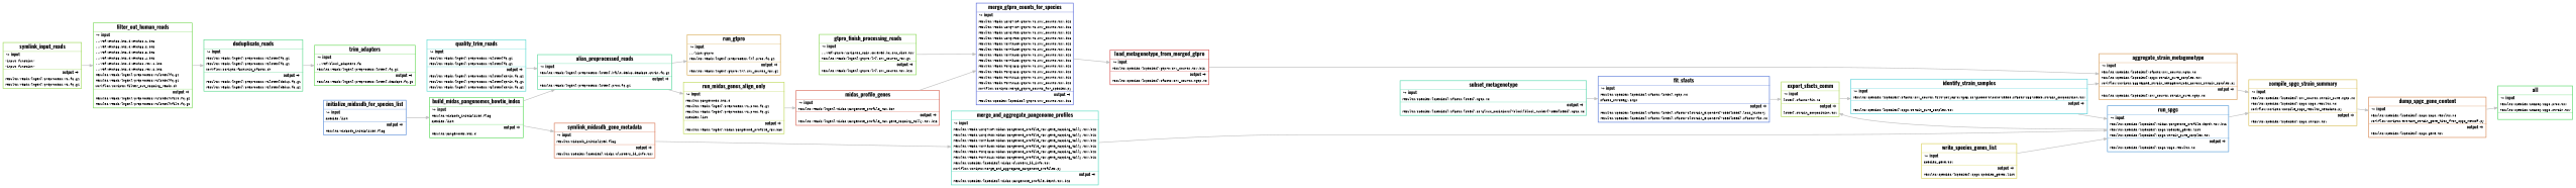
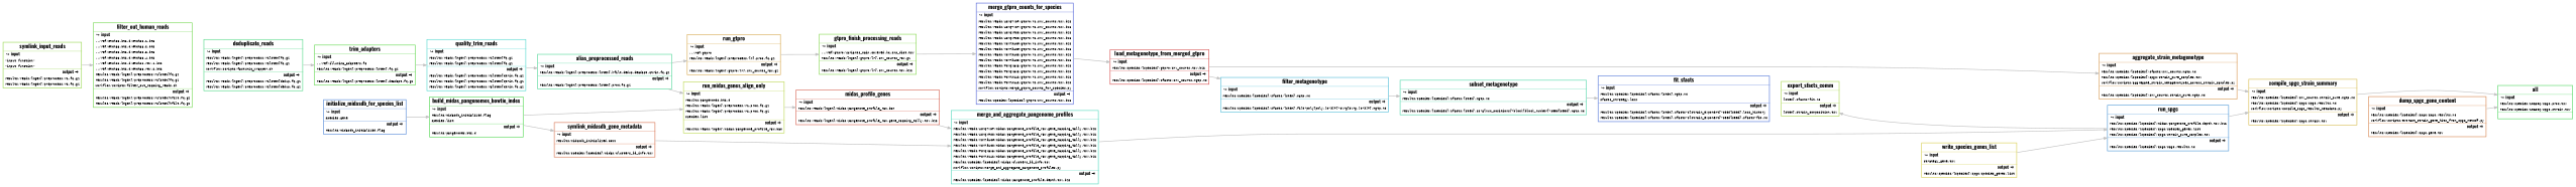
  digraph {
    bgcolor=white
    fontname=Oswald
    rankdir=LR
    node [fontname=Oswald fontsize=10 margin=0 penwidth=2 shape=none style=rounded]
    edge [color=grey fontname=Oswald penwidth=2]
    n1 [label=<<table border="2" color="#57D968" cellspacing="3" cellborder="0"> <tr><td> <b><font point-size="18">all</font></b> </td></tr> <hr/> <tr><td align="left"> <b><font point-size="14">&#8618; input</font></b> </td></tr> <tr> <td align="left"><font face="monospace">results/species/102506/spgc.proc.tsv</font></td> </tr> <tr> <td align="left"><font face="monospace">results/species/102506/spgc.strain.tsv</font></td> </tr> <hr/> <tr><td align="right">  </td> </tr> </table>>]
    n2 [label=<<table border="2" color="#D9BF57" cellspacing="3" cellborder="0"> <tr><td> <b><font point-size="18">compile_spgc_strain_summary</font></b> </td></tr> <hr/> <tr><td align="left"> <b><font point-size="14">&#8618; input</font></b> </td></tr> <tr> <td align="left"><font face="monospace">results/species/{species}/snv_counts.strain_pure.mgtp.nc</font></td> </tr> <tr> <td align="left"><font face="monospace">results/species/{species}/spgc/spgc.results.nc</font></td> </tr> <tr> <td align="left"><font face="monospace">workflow/scripts/compile_spgc_results_metadata.py</font></td> </tr> <hr/> <tr><td align="right"> <b><font point-size="14">output &rarr;</font></b> </td> </tr> <tr> <td align="left"><font face="monospace">results/species/{species}/spgc.strain.tsv</font></td></tr> </table>>]
    n3 [label=<<table border="2" color="#D99C57" cellspacing="3" cellborder="0"> <tr><td> <b><font point-size="18">aggregate_strain_metagenotype</font></b> </td></tr> <hr/> <tr><td align="left"> <b><font point-size="14">&#8618; input</font></b> </td></tr> <tr> <td align="left"><font face="monospace">results/species/{species}/sfacts/snv_counts.mgtp.nc</font></td> </tr> <tr> <td align="left"><font face="monospace">results/species/{species}/spgc/strain_pure_samples.tsv</font></td> </tr> <tr> <td align="left"><font face="monospace">workflow/scripts/aggregate_strain_metagenotypes_across_strain_samples.py</font></td> </tr> <hr/> <tr><td align="right"> <b><font point-size="14">output &rarr;</font></b> </td> </tr> <tr> <td align="left"><font face="monospace">results/species/{species}/snv_counts.strain_pure.mgtp.nc</font></td></tr> </table>>]
    n4 [label=<<table border="2" color="#D95757" cellspacing="3" cellborder="0"> <tr><td> <b><font point-size="18">load_metagenotype_from_merged_gtpro</font></b> </td></tr> <hr/> <tr><td align="left"> <b><font point-size="14">&#8618; input</font></b> </td></tr> <tr> <td align="left"><font face="monospace">results/species/{species}/gtpro/snv_counts.tsv.bz2</font></td> </tr> <hr/> <tr><td align="right"> <b><font point-size="14">output &rarr;</font></b> </td> </tr> <tr> <td align="left"><font face="monospace">results/species/{species}/sfacts/snv_counts.mgtp.nc</font></td></tr> </table>>]
+   n5 [label=<<table border="2" color="#57BFD9" cellspacing="3" cellborder="0"> <tr><td> <b><font point-size="18">filter_metagenotype</font></b> </td></tr> <hr/> <tr><td align="left"> <b><font point-size="14">&#8618; input</font></b> </td></tr> <tr> <td align="left"><font face="monospace">results/species/{species}/sfacts/{stem}.mgtp.nc</font></td> </tr> <hr/> <tr><td align="right"> <b><font point-size="14">output &rarr;</font></b> </td> </tr> <tr> <td align="left"><font face="monospace">results/species/{species}/sfacts/{stem}.filt-poly{poly,[0-9]+}-cvrg{cvrg,[0-9]+}.mgtp.nc</font></td></tr> </table>>]
    n6 [label=<<table border="2" color="#57D9AD" cellspacing="3" cellborder="0"> <tr><td> <b><font point-size="18">subset_metagenotype</font></b> </td></tr> <hr/> <tr><td align="left"> <b><font point-size="14">&#8618; input</font></b> </td></tr> <tr> <td align="left"><font face="monospace">results/species/{species}/sfacts/{stem}.mgtp.nc</font></td> </tr> <hr/> <tr><td align="right"> <b><font point-size="14">output &rarr;</font></b> </td> </tr> <tr> <td align="left"><font face="monospace">results/species/{species}/sfacts/{stem}.ss-g{num_positions}-block{block_number}-seed{seed}.mgtp.nc</font></td></tr> </table>>]
    n7 [label=<<table border="2" color="#5768D9" cellspacing="3" cellborder="0"> <tr><td> <b><font point-size="18">merge_gtpro_counts_for_species</font></b> </td></tr> <hr/> <tr><td align="left"> <b><font point-size="14">&#8618; input</font></b> </td></tr> <tr> <td align="left"><font face="monospace">results/reads/HSM67VDP/gtpro/r1.snv_counts.tsv.bz2</font></td> </tr> <tr> <td align="left"><font face="monospace">results/reads/HSM67VDP/gtpro/r2.snv_counts.tsv.bz2</font></td> </tr> <tr> <td align="left"><font face="monospace">results/reads/HSM6XRSI/gtpro/r1.snv_counts.tsv.bz2</font></td> </tr> <tr> <td align="left"><font face="monospace">results/reads/HSM6XRSI/gtpro/r2.snv_counts.tsv.bz2</font></td> </tr> <tr> <td align="left"><font face="monospace">results/reads/MSM79HCG/gtpro/r1.snv_counts.tsv.bz2</font></td> </tr> <tr> <td align="left"><font face="monospace">results/reads/MSM79HCG/gtpro/r2.snv_counts.tsv.bz2</font></td> </tr> <tr> <td align="left"><font face="monospace">results/reads/MSM79HCI/gtpro/r1.snv_counts.tsv.bz2</font></td> </tr> <tr> <td align="left"><font face="monospace">results/reads/MSM79HCI/gtpro/r2.snv_counts.tsv.bz2</font></td> </tr> <tr> <td align="left"><font face="monospace">results/reads/PSM6XBW3/gtpro/r1.snv_counts.tsv.bz2</font></td> </tr> <tr> <td align="left"><font face="monospace">results/reads/PSM6XBW3/gtpro/r2.snv_counts.tsv.bz2</font></td> </tr> <tr> <td align="left"><font face="monospace">results/reads/PSM7J1A2/gtpro/r1.snv_counts.tsv.bz2</font></td> </tr> <tr> <td align="left"><font face="monospace">results/reads/PSM7J1A2/gtpro/r2.snv_counts.tsv.bz2</font></td> </tr> <tr> <td align="left"><font face="monospace">workflow/scripts/merge_gtpro_counts_for_species.py</font></td> </tr> <hr/> <tr><td align="right"> <b><font point-size="14">output &rarr;</font></b> </td> </tr> <tr> <td align="left"><font face="monospace">results/species/{species}/gtpro/snv_counts.tsv.bz2</font></td></tr> </table>>]
    n8 [label=<<table border="2" color="#8BD957" cellspacing="3" cellborder="0"> <tr><td> <b><font point-size="18">gtpro_finish_processing_reads</font></b> </td></tr> <hr/> <tr><td align="left"> <b><font point-size="14">&#8618; input</font></b> </td></tr> <tr> <td align="left"><font face="monospace">../ref/gtpro/variants_main.covered.hq.snp_dict.tsv</font></td> </tr> <tr> <td align="left"><font face="monospace">results/reads/{mgen}/gtpro/{r}.snv_counts_raw.gz</font></td> </tr> <hr/> <tr><td align="right"> <b><font point-size="14">output &rarr;</font></b> </td> </tr> <tr> <td align="left"><font face="monospace">results/reads/{mgen}/gtpro/{r}.snv_counts.tsv.bz2</font></td></tr> </table>>]
-   n9 [label=<<table border="2" color="#D9AD57" cellspacing="3" cellborder="0"> <tr><td> <b><font point-size="18">run_gtpro</font></b> </td></tr> <hr/> <tr><td align="left"> <b><font point-size="14">&#8618; input</font></b> </td></tr> <tr> <td align="left"><font face="monospace">../list/gtpro</font></td> </tr> <tr> <td align="left"><font face="monospace">results/reads/{mgen}/preprocess/{r}.proc.fq.gz</font></td> </tr> <hr/> <tr><td align="right"> <b><font point-size="14">output &rarr;</font></b> </td> </tr> <tr> <td align="left"><font face="monospace">results/reads/{mgen}/gtpro/{r}.snv_counts_raw.gz</font></td></tr> </table>>]
+   n9 [label=<<table border="2" color="#D9AD57" cellspacing="3" cellborder="0"> <tr><td> <b><font point-size="18">run_gtpro</font></b> </td></tr> <hr/> <tr><td align="left"> <b><font point-size="14">&#8618; input</font></b> </td></tr> <tr> <td align="left"><font face="monospace">../ref/gtpro</font></td> </tr> <tr> <td align="left"><font face="monospace">results/reads/{mgen}/preprocess/{r}.proc.fq.gz</font></td> </tr> <hr/> <tr><td align="right"> <b><font point-size="14">output &rarr;</font></b> </td> </tr> <tr> <td align="left"><font face="monospace">results/reads/{mgen}/gtpro/{r}.snv_counts_raw.gz</font></td></tr> </table>>]
    n10 [label=<<table border="2" color="#57D99C" cellspacing="3" cellborder="0"> <tr><td> <b><font point-size="18">alias_preprocessed_reads</font></b> </td></tr> <hr/> <tr><td align="left"> <b><font point-size="14">&#8618; input</font></b> </td></tr> <tr> <td align="left"><font face="monospace">results/reads/{mgen}/preprocess/{stem}.hfilt.dedup.deadapt.qtrim.fq.gz</font></td> </tr> <hr/> <tr><td align="right"> <b><font point-size="14">output &rarr;</font></b> </td> </tr> <tr> <td align="left"><font face="monospace">results/reads/{mgen}/preprocess/{stem}.proc.fq.gz</font></td></tr> </table>>]
    n11 [label=<<table border="2" color="#BFD957" cellspacing="3" cellborder="0"> <tr><td> <b><font point-size="18">run_midas_genes_align_only</font></b> </td></tr> <hr/> <tr><td align="left"> <b><font point-size="14">&#8618; input</font></b> </td></tr> <tr> <td align="left"><font face="monospace">results/pangenomes.bt2.d</font></td> </tr> <tr> <td align="left"><font face="monospace">results/reads/{mgen}/preprocess/r1.proc.fq.gz</font></td> </tr> <tr> <td align="left"><font face="monospace">results/reads/{mgen}/preprocess/r2.proc.fq.gz</font></td> </tr> <tr> <td align="left"><font face="monospace">species.list</font></td> </tr> <hr/> <tr><td align="right"> <b><font point-size="14">output &rarr;</font></b> </td> </tr> <tr> <td align="left"><font face="monospace">results/reads/{mgen}/midas/pangenome_profile_raw.bam</font></td></tr> </table>>]
    n12 [label=<<table border="2" color="#D96857" cellspacing="3" cellborder="0"> <tr><td> <b><font point-size="18">midas_profile_genes</font></b> </td></tr> <hr/> <tr><td align="left"> <b><font point-size="14">&#8618; input</font></b> </td></tr> <tr> <td align="left"><font face="monospace">results/reads/{mgen}/midas/pangenome_profile_raw.bam</font></td> </tr> <hr/> <tr><td align="right"> <b><font point-size="14">output &rarr;</font></b> </td> </tr> <tr> <td align="left"><font face="monospace">results/reads/{mgen}/midas/pangenome_profile_raw.gene_mapping_tally.tsv.bz2</font></td></tr> </table>>]
    n13 [label=<<table border="2" color="#57D9D0" cellspacing="3" cellborder="0"> <tr><td> <b><font point-size="18">quality_trim_reads</font></b> </td></tr> <hr/> <tr><td align="left"> <b><font point-size="14">&#8618; input</font></b> </td></tr> <tr> <td align="left"><font face="monospace">results/reads/{mgen}/preprocess/r1{stem}fq.gz</font></td> </tr> <tr> <td align="left"><font face="monospace">results/reads/{mgen}/preprocess/r2{stem}fq.gz</font></td> </tr> <hr/> <tr><td align="right"> <b><font point-size="14">output &rarr;</font></b> </td> </tr> <tr> <td align="left"><font face="monospace">results/reads/{mgen}/preprocess/r1{stem}qtrim.fq.gz</font></td></tr> <tr> <td align="left"><font face="monospace">results/reads/{mgen}/preprocess/r2{stem}qtrim.fq.gz</font></td></tr> <tr> <td align="left"><font face="monospace">results/reads/{mgen}/preprocess/r3{stem}qtrim.fq.gz</font></td></tr> </table>>]
-   n14 [label=<<table border="2" color="#68D957" cellspacing="3" cellborder="0"> <tr><td> <b><font point-size="18">trim_adapters</font></b> </td></tr> <hr/> <tr><td align="left"> <b><font point-size="14">&#8618; input</font></b> </td></tr> <tr> <td align="left"><font face="monospace">../ref/block_adapters.fa</font></td> </tr> <tr> <td align="left"><font face="monospace">results/reads/{mgen}/preprocess/{stem}.fq.gz</font></td> </tr> <hr/> <tr><td align="right"> <b><font point-size="14">output &rarr;</font></b> </td> </tr> <tr> <td align="left"><font face="monospace">results/reads/{mgen}/preprocess/{stem}.deadapt.fq.gz</font></td></tr> </table>>]
-   n15 [label=<<table border="2" color="#57D98B" cellspacing="3" cellborder="0"> <tr><td> <b><font point-size="18">deduplicate_reads</font></b> </td></tr> <hr/> <tr><td align="left"> <b><font point-size="14">&#8618; input</font></b> </td></tr> <tr> <td align="left"><font face="monospace">results/reads/{mgen}/preprocess/r1{stem}fq.gz</font></td> </tr> <tr> <td align="left"><font face="monospace">results/reads/{mgen}/preprocess/r2{stem}fq.gz</font></td> </tr> <tr> <td align="left"><font face="monospace">workflow/scripts/fastuniq_sfacts.sh</font></td> </tr> <hr/> <tr><td align="right"> <b><font point-size="14">output &rarr;</font></b> </td> </tr> <tr> <td align="left"><font face="monospace">results/reads/{mgen}/preprocess/r1{stem}dedup.fq.gz</font></td></tr> <tr> <td align="left"><font face="monospace">results/reads/{mgen}/preprocess/r2{stem}dedup.fq.gz</font></td></tr> </table>>]
+   n14 [label=<<table border="2" color="#68D957" cellspacing="3" cellborder="0"> <tr><td> <b><font point-size="18">trim_adapters</font></b> </td></tr> <hr/> <tr><td align="left"> <b><font point-size="14">&#8618; input</font></b> </td></tr> <tr> <td align="left"><font face="monospace">../ref/illumina_adapters.fa</font></td> </tr> <tr> <td align="left"><font face="monospace">results/reads/{mgen}/preprocess/{stem}.fq.gz</font></td> </tr> <hr/> <tr><td align="right"> <b><font point-size="14">output &rarr;</font></b> </td> </tr> <tr> <td align="left"><font face="monospace">results/reads/{mgen}/preprocess/{stem}.deadapt.fq.gz</font></td></tr> </table>>]
+   n15 [label=<<table border="2" color="#57D98B" cellspacing="3" cellborder="0"> <tr><td> <b><font point-size="18">deduplicate_reads</font></b> </td></tr> <hr/> <tr><td align="left"> <b><font point-size="14">&#8618; input</font></b> </td></tr> <tr> <td align="left"><font face="monospace">results/reads/{mgen}/preprocess/r1{stem}fq.gz</font></td> </tr> <tr> <td align="left"><font face="monospace">results/reads/{mgen}/preprocess/r2{stem}fq.gz</font></td> </tr> <tr> <td align="left"><font face="monospace">workflow/scripts/fastuniq_wrapper.sh</font></td> </tr> <hr/> <tr><td align="right"> <b><font point-size="14">output &rarr;</font></b> </td> </tr> <tr> <td align="left"><font face="monospace">results/reads/{mgen}/preprocess/r1{stem}dedup.fq.gz</font></td></tr> <tr> <td align="left"><font face="monospace">results/reads/{mgen}/preprocess/r2{stem}dedup.fq.gz</font></td></tr> </table>>]
    n16 [label=<<table border="2" color="#79D957" cellspacing="3" cellborder="0"> <tr><td> <b><font point-size="18">filter_out_human_reads</font></b> </td></tr> <hr/> <tr><td align="left"> <b><font point-size="14">&#8618; input</font></b> </td></tr> <tr> <td align="left"><font face="monospace">../ref/GRCh38.bt2.d/GRCh38.1.bt2</font></td> </tr> <tr> <td align="left"><font face="monospace">../ref/GRCh38.bt2.d/GRCh38.2.bt2</font></td> </tr> <tr> <td align="left"><font face="monospace">../ref/GRCh38.bt2.d/GRCh38.3.bt2</font></td> </tr> <tr> <td align="left"><font face="monospace">../ref/GRCh38.bt2.d/GRCh38.4.bt2</font></td> </tr> <tr> <td align="left"><font face="monospace">../ref/GRCh38.bt2.d/GRCh38.rev.1.bt2</font></td> </tr> <tr> <td align="left"><font face="monospace">../ref/GRCh38.bt2.d/GRCh38.rev.2.bt2</font></td> </tr> <tr> <td align="left"><font face="monospace">results/reads/{mgen}/preprocess/r1{stem}fq.gz</font></td> </tr> <tr> <td align="left"><font face="monospace">results/reads/{mgen}/preprocess/r2{stem}fq.gz</font></td> </tr> <tr> <td align="left"><font face="monospace">workflow/scripts/filter_out_mapping_reads.sh</font></td> </tr> <hr/> <tr><td align="right"> <b><font point-size="14">output &rarr;</font></b> </td> </tr> <tr> <td align="left"><font face="monospace">results/reads/{mgen}/preprocess/r1{stem}hfilt.fq.gz</font></td></tr> <tr> <td align="left"><font face="monospace">results/reads/{mgen}/preprocess/r2{stem}hfilt.fq.gz</font></td></tr> </table>>]
    n17 [label=<<table border="2" color="#9CD957" cellspacing="3" cellborder="0"> <tr><td> <b><font point-size="18">symlink_input_reads</font></b> </td></tr> <hr/> <tr><td align="left"> <b><font point-size="14">&#8618; input</font></b> </td></tr> <tr> <td align="left"><font face="monospace">&lt;input function&gt;</font></td> </tr> <tr> <td align="left"><font face="monospace">&lt;input function&gt;</font></td> </tr> <hr/> <tr><td align="right"> <b><font point-size="14">output &rarr;</font></b> </td> </tr> <tr> <td align="left"><font face="monospace">results/reads/{mgen}/preprocess/r1.fq.gz</font></td></tr> <tr> <td align="left"><font face="monospace">results/reads/{mgen}/preprocess/r2.fq.gz</font></td></tr> </table>>]
-   n18 [label=<<table border="2" color="#57D0D9" cellspacing="3" cellborder="0"> <tr><td> <b><font point-size="18">identify_strain_samples</font></b> </td></tr> <hr/> <tr><td align="left"> <b><font point-size="14">&#8618; input</font></b> </td></tr> <tr> <td align="left"><font face="monospace">results/species/{species}/sfacts/snv_counts.filt-poly05-cvrg05.ss-g10000-block0-seed0.sfacts-s85-seed0.strain_composition.tsv</font></td> </tr> <hr/> <tr><td align="right"> <b><font point-size="14">output &rarr;</font></b> </td> </tr> <tr> <td align="left"><font face="monospace">results/species/{species}/spgc/strain_pure_samples.tsv</font></td></tr> </table>>]
    n19 [label=<<table border="2" color="#579CD9" cellspacing="3" cellborder="0"> <tr><td> <b><font point-size="18">run_spgc</font></b> </td></tr> <hr/> <tr><td align="left"> <b><font point-size="14">&#8618; input</font></b> </td></tr> <tr> <td align="left"><font face="monospace">results/species/{species}/midas/pangenome_profile.depth.tsv.bz2</font></td> </tr> <tr> <td align="left"><font face="monospace">results/species/{species}/spgc/species_genes.list</font></td> </tr> <tr> <td align="left"><font face="monospace">results/species/{species}/spgc/strain_pure_samples.tsv</font></td> </tr> <hr/> <tr><td align="right"> <b><font point-size="14">output &rarr;</font></b> </td> </tr> <tr> <td align="left"><font face="monospace">results/species/{species}/spgc/spgc.results.nc</font></td></tr> </table>>]
    n20 [label=<<table border="2" color="#ADD957" cellspacing="3" cellborder="0"> <tr><td> <b><font point-size="18">export_sfacts_comm</font></b> </td></tr> <hr/> <tr><td align="left"> <b><font point-size="14">&#8618; input</font></b> </td></tr> <tr> <td align="left"><font face="monospace">{stem}.sfacts-fit.nc</font></td> </tr> <hr/> <tr><td align="right"> <b><font point-size="14">output &rarr;</font></b> </td> </tr> <tr> <td align="left"><font face="monospace">{stem}.strain_composition.tsv</font></td></tr> </table>>]
-   n21 [label=<<table border="2" color="#5779D9" cellspacing="3" cellborder="0"> <tr><td> <b><font point-size="18">fit_sfacts</font></b> </td></tr> <hr/> <tr><td align="left"> <b><font point-size="14">&#8618; input</font></b> </td></tr> <tr> <td align="left"><font face="monospace">results/species/{species}/sfacts/{stem}.mgtp.nc</font></td> </tr> <tr> <td align="left"><font face="monospace">sfacts_strategy.args</font></td> </tr> <hr/> <tr><td align="right"> <b><font point-size="14">output &rarr;</font></b> </td> </tr> <tr> <td align="left"><font face="monospace">results/species/{species}/sfacts/{stem}.sfacts-s{strain_exponent}-seed{seed}.loss_history</font></td></tr> <tr> <td align="left"><font face="monospace">results/species/{species}/sfacts/{stem}.sfacts-s{strain_exponent}-seed{seed}.sfacts-fit.nc</font></td></tr> </table>>]
+   n21 [label=<<table border="2" color="#5779D9" cellspacing="3" cellborder="0"> <tr><td> <b><font point-size="18">fit_sfacts</font></b> </td></tr> <hr/> <tr><td align="left"> <b><font point-size="14">&#8618; input</font></b> </td></tr> <tr> <td align="left"><font face="monospace">results/species/{species}/sfacts/{stem}.mgtp.nc</font></td> </tr> <tr> <td align="left"><font face="monospace">sfacts_strategy.loss</font></td> </tr> <hr/> <tr><td align="right"> <b><font point-size="14">output &rarr;</font></b> </td> </tr> <tr> <td align="left"><font face="monospace">results/species/{species}/sfacts/{stem}.sfacts-s{strain_exponent}-seed{seed}.loss_history</font></td></tr> <tr> <td align="left"><font face="monospace">results/species/{species}/sfacts/{stem}.sfacts-s{strain_exponent}-seed{seed}.sfacts-fit.nc</font></td></tr> </table>>]
    n22 [label=<<table border="2" color="#D98B57" cellspacing="3" cellborder="0"> <tr><td> <b><font point-size="18">dump_spgc_gene_content</font></b> </td></tr> <hr/> <tr><td align="left"> <b><font point-size="14">&#8618; input</font></b> </td></tr> <tr> <td align="left"><font face="monospace">results/species/{species}/spgc/spgc.results.nc</font></td> </tr> <tr> <td align="left"><font face="monospace">workflow/scripts/extract_strain_gene_hits_from_spgc_netcdf.py</font></td> </tr> <hr/> <tr><td align="right"> <b><font point-size="14">output &rarr;</font></b> </td> </tr> <tr> <td align="left"><font face="monospace">results/species/{species}/spgc.gene.tsv</font></td></tr> </table>>]
    n23 [label=<<table border="2" color="#57D9BF" cellspacing="3" cellborder="0"> <tr><td> <b><font point-size="18">merge_and_aggregate_pangenome_profiles</font></b> </td></tr> <hr/> <tr><td align="left"> <b><font point-size="14">&#8618; input</font></b> </td></tr> <tr> <td align="left"><font face="monospace">results/reads/HSM67VDP/midas/pangenome_profile_raw.gene_mapping_tally.tsv.bz2</font></td> </tr> <tr> <td align="left"><font face="monospace">results/reads/HSM6XRSI/midas/pangenome_profile_raw.gene_mapping_tally.tsv.bz2</font></td> </tr> <tr> <td align="left"><font face="monospace">results/reads/MSM79HCG/midas/pangenome_profile_raw.gene_mapping_tally.tsv.bz2</font></td> </tr> <tr> <td align="left"><font face="monospace">results/reads/MSM79HCI/midas/pangenome_profile_raw.gene_mapping_tally.tsv.bz2</font></td> </tr> <tr> <td align="left"><font face="monospace">results/reads/PSM6XBW3/midas/pangenome_profile_raw.gene_mapping_tally.tsv.bz2</font></td> </tr> <tr> <td align="left"><font face="monospace">results/reads/PSM7J1A2/midas/pangenome_profile_raw.gene_mapping_tally.tsv.bz2</font></td> </tr> <tr> <td align="left"><font face="monospace">results/species/{species}/midas/clusters_99_info.tsv</font></td> </tr> <tr> <td align="left"><font face="monospace">workflow/scripts/merge_and_aggregate_pangenome_profiles.py</font></td> </tr> <hr/> <tr><td align="right"> <b><font point-size="14">output &rarr;</font></b> </td> </tr> <tr> <td align="left"><font face="monospace">results/species/{species}/midas/pangenome_profile.depth.tsv.bz2</font></td></tr> </table>>]
    n24 [label=<<table border="2" color="#57D957" cellspacing="3" cellborder="0"> <tr><td> <b><font point-size="18">build_midas_pangenomes_bowtie_index</font></b> </td></tr> <hr/> <tr><td align="left"> <b><font point-size="14">&#8618; input</font></b> </td></tr> <tr> <td align="left"><font face="monospace">results/midasdb_initialized.flag</font></td> </tr> <tr> <td align="left"><font face="monospace">species.list</font></td> </tr> <hr/> <tr><td align="right"> <b><font point-size="14">output &rarr;</font></b> </td> </tr> <tr> <td align="left"><font face="monospace">results/pangenomes.bt2.d</font></td></tr> </table>>]
-   n25 [label=<<table border="2" color="#D97957" cellspacing="3" cellborder="0"> <tr><td> <b><font point-size="18">symlink_midasdb_gene_metadata</font></b> </td></tr> <hr/> <tr><td align="left"> <b><font point-size="14">&#8618; input</font></b> </td></tr> <tr> <td align="left"><font face="monospace">results/midasdb_initialized.flag</font></td> </tr> <hr/> <tr><td align="right"> <b><font point-size="14">output &rarr;</font></b> </td> </tr> <tr> <td align="left"><font face="monospace">results/species/{species}/midas/clusters_99_info.tsv</font></td></tr> </table>>]
-   n26 [label=<<table border="2" color="#578BD9" cellspacing="3" cellborder="0"> <tr><td> <b><font point-size="18">initialize_midasdb_for_species_list</font></b> </td></tr> <hr/> <tr><td align="left"> <b><font point-size="14">&#8618; input</font></b> </td></tr> <tr> <td align="left"><font face="monospace">species.list</font></td> </tr> <hr/> <tr><td align="right"> <b><font point-size="14">output &rarr;</font></b> </td> </tr> <tr> <td align="left"><font face="monospace">results/midasdb_initialized.flag</font></td></tr> </table>>]
-   n27 [label=<<table border="2" color="#D9D057" cellspacing="3" cellborder="0"> <tr><td> <b><font point-size="18">write_species_genes_list</font></b> </td></tr> <hr/> <tr><td align="left"> <b><font point-size="14">&#8618; input</font></b> </td></tr> <tr> <td align="left"><font face="monospace">species_gene.tsv</font></td> </tr> <hr/> <tr><td align="right"> <b><font point-size="14">output &rarr;</font></b> </td> </tr> <tr> <td align="left"><font face="monospace">results/species/{species}/spgc/species_genes.list</font></td></tr> </table>>]
-   n2 -> n22
+   n25 [label=<<table border="2" color="#D97957" cellspacing="3" cellborder="0"> <tr><td> <b><font point-size="18">symlink_midasdb_gene_metadata</font></b> </td></tr> <hr/> <tr><td align="left"> <b><font point-size="14">&#8618; input</font></b> </td></tr> <tr> <td align="left"><font face="monospace">results/midasdb_initialized.comm</font></td> </tr> <hr/> <tr><td align="right"> <b><font point-size="14">output &rarr;</font></b> </td> </tr> <tr> <td align="left"><font face="monospace">results/species/{species}/midas/clusters_99_info.tsv</font></td></tr> </table>>]
+   n26 [label=<<table border="2" color="#578BD9" cellspacing="3" cellborder="0"> <tr><td> <b><font point-size="18">initialize_midasdb_for_species_list</font></b> </td></tr> <hr/> <tr><td align="left"> <b><font point-size="14">&#8618; input</font></b> </td></tr> <tr> <td align="left"><font face="monospace">species.gene</font></td> </tr> <hr/> <tr><td align="right"> <b><font point-size="14">output &rarr;</font></b> </td> </tr> <tr> <td align="left"><font face="monospace">results/midasdb_initialized.flag</font></td></tr> </table>>]
+   n27 [label=<<table border="2" color="#D9D057" cellspacing="3" cellborder="0"> <tr><td> <b><font point-size="18">write_species_genes_list</font></b> </td></tr> <hr/> <tr><td align="left"> <b><font point-size="14">&#8618; input</font></b> </td></tr> <tr> <td align="left"><font face="monospace">strategy_gene.tsv</font></td> </tr> <hr/> <tr><td align="right"> <b><font point-size="14">output &rarr;</font></b> </td> </tr> <tr> <td align="left"><font face="monospace">results/species/{species}/spgc/species_genes.list</font></td></tr> </table>>]
+   n2 -> n1
    n3 -> n2
    n4 -> n3
+   n4 -> n5
+   n5 -> n6
    n6 -> n21
    n7 -> n4
    n8 -> n7
+   n9 -> n8
    n10 -> n9
    n10 -> n11
    n11 -> n12
-   n12 -> n7
+   n12 -> n23
    n13 -> n10
+   n14 -> n13
    n15 -> n14
-   n16 -> n15
    n17 -> n16
-   n18 -> n3
-   n18 -> n19
    n19 -> n2
    n19 -> n20
-   n20 -> n18
-   n21 -> n20
    n22 -> n1
    n23 -> n19
-   n24 -> n10
+   n24 -> n11
    n24 -> n25
    n25 -> n23
    n26 -> n24
    n27 -> n19
  }
